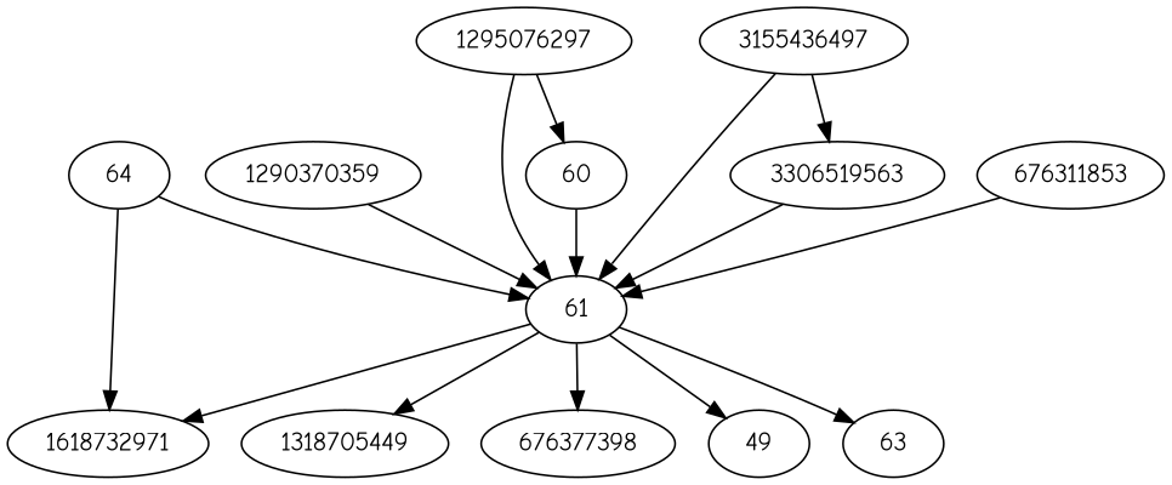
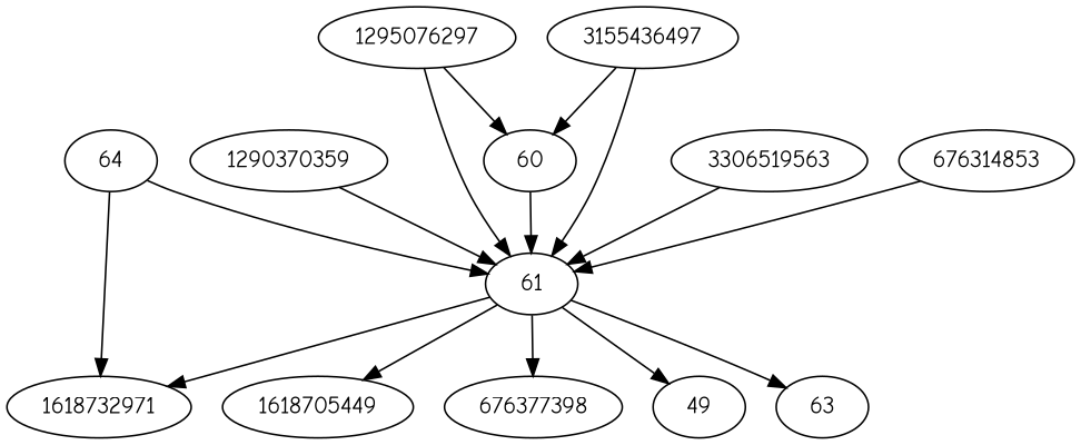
  strict digraph {
    fontname="Comic Neue"
    node [fontname="Comic Neue"]
    edge [fontname="Comic Neue"]
    64
    1618732971
    61
-   1618705449 [label=1318705449]
+   1618705449
    n5 [label=676377398]
    49
    63
    n8 [label=1290370359]
    1295076297
    60
    3306519563
-   676311853
+   676311853 [label=676314853]
    3155436497
    64 -> 1618732971
    64 -> 61
    61 -> 1618732971
    61 -> 1618705449
    61 -> n5
    61 -> 49
    61 -> 63
    n8 -> 61
    1295076297 -> 61
    1295076297 -> 60
    60 -> 61
    3306519563 -> 61
    676311853 -> 61
    3155436497 -> 61
-   3155436497 -> 3306519563
+   3155436497 -> 60
  }
